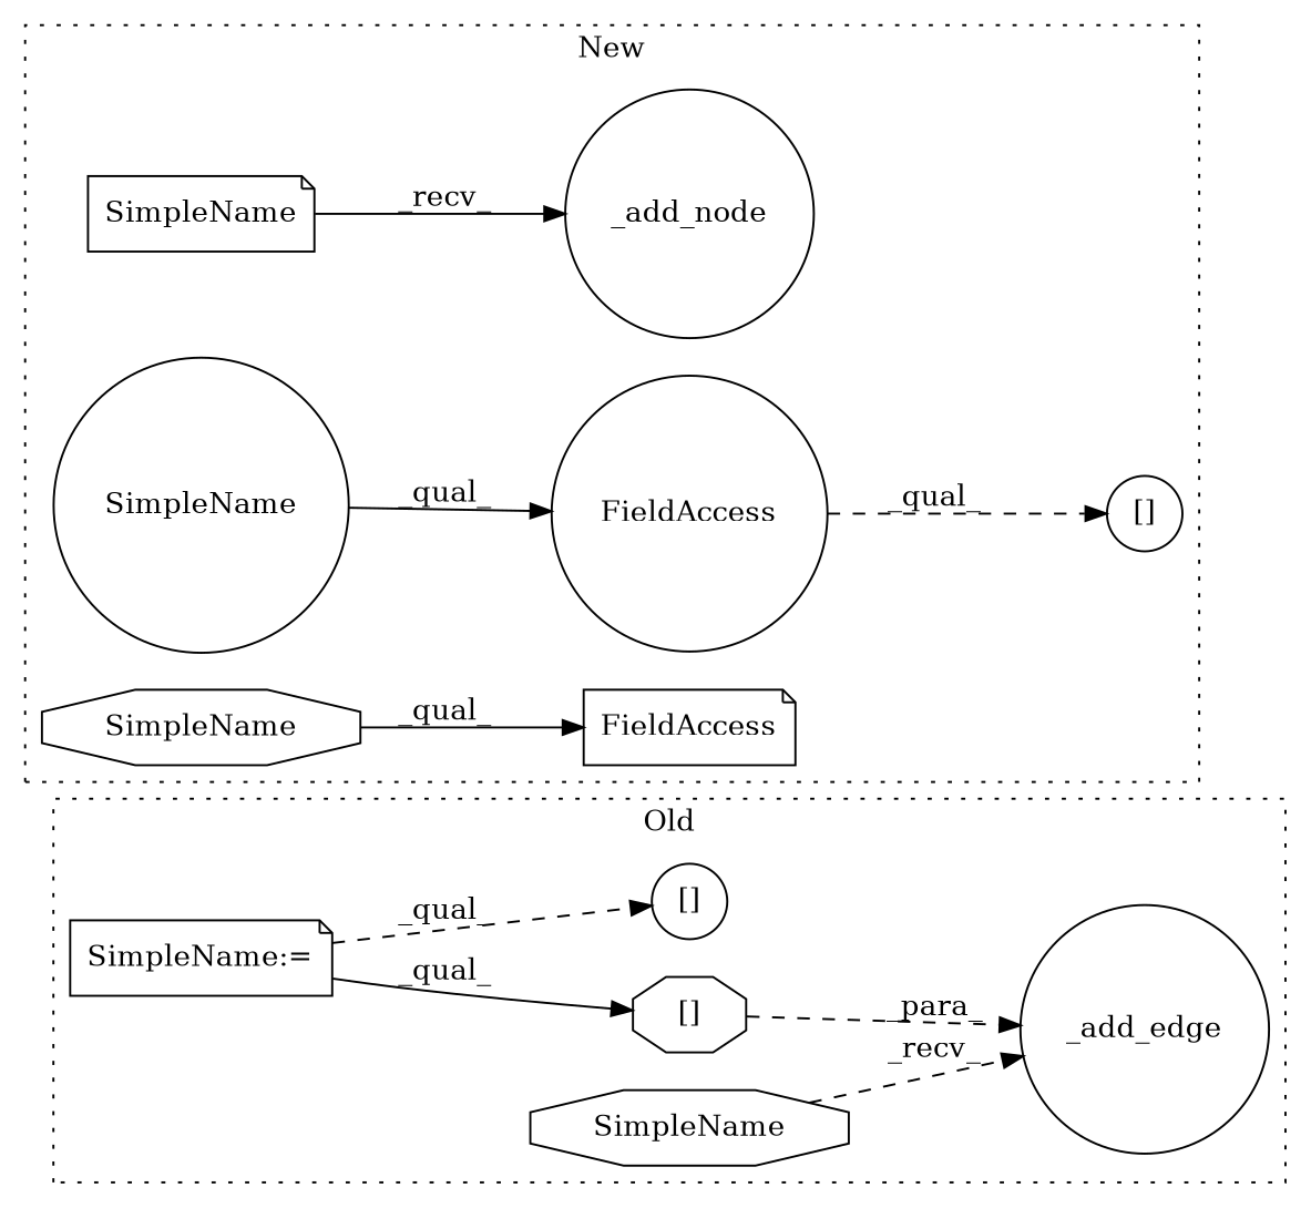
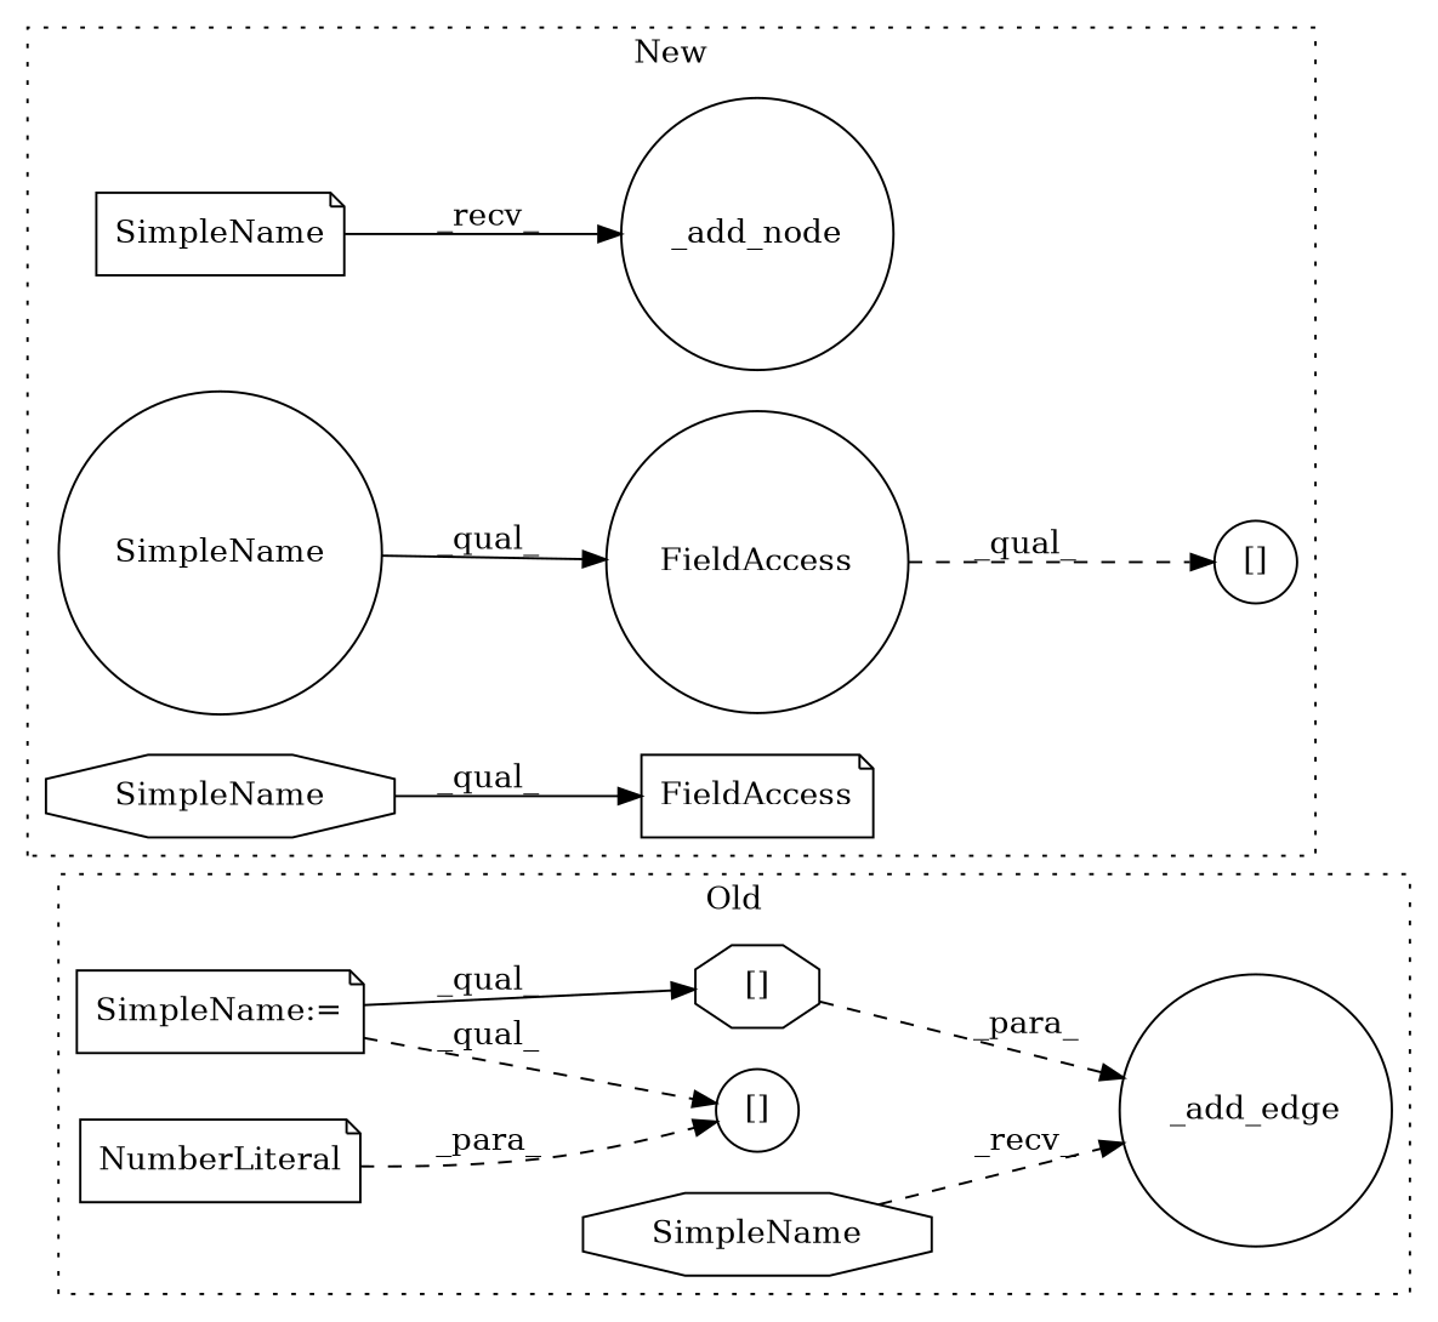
  digraph {
    rankdir=LR
    node [a=42 l=4 s=13913 shape=circle]
    edge [style=dashed]
    n1 [a=2 l="9,1" label="[]" s="14061,14088" shape=octagon]
    n2 [a=32 l="10,1" label=_add_edge s="14020,14120"]
    n3 [a=7 l=1 label="SimpleName:=" s=13659 shape=note]
    n4 [a=2 l="9,1" label="[]" s="14188,14198"]
+   n5 [a=34 l=1 label=NumberLiteral s=14197 shape=note]
    n6 [label=SimpleName s=14015 shape=octagon]
    n7 [a=32 l="10,1" label=_add_node s="13894,13960"]
    n8 [a=22 l=14 label=FieldAccess shape=note]
    n9 [a=22 l=13 label=FieldAccess s=14410]
    n10 [a=2 l="14,1" label="[]" s="14410,14433"]
    n11 [label=SimpleName s=13889 shape=note]
    n12 [label=SimpleName s=14410]
    n13 [label=SimpleName shape=octagon]
    subgraph cluster_1 {
      label=Old
      style=dotted
      n1
      n2
      n3
      n4
+     n5
      n6
    }
    subgraph cluster_2 {
      label=New
      style=dotted
      n7
      n8
      n9
      n10
      n11
      n12
      n13
    }
    n1 -> n2 [label=_para_]
    n3 -> n1 [label=_qual_ style=solid]
    n3 -> n4 [label=_qual_]
+   n5 -> n4 [label=_para_]
    n6 -> n2 [label=_recv_]
    n9 -> n10 [label=_qual_]
    n11 -> n7 [label=_recv_ style=solid]
    n12 -> n9 [label=_qual_ style=solid]
    n13 -> n8 [label=_qual_ style=solid]
  }
